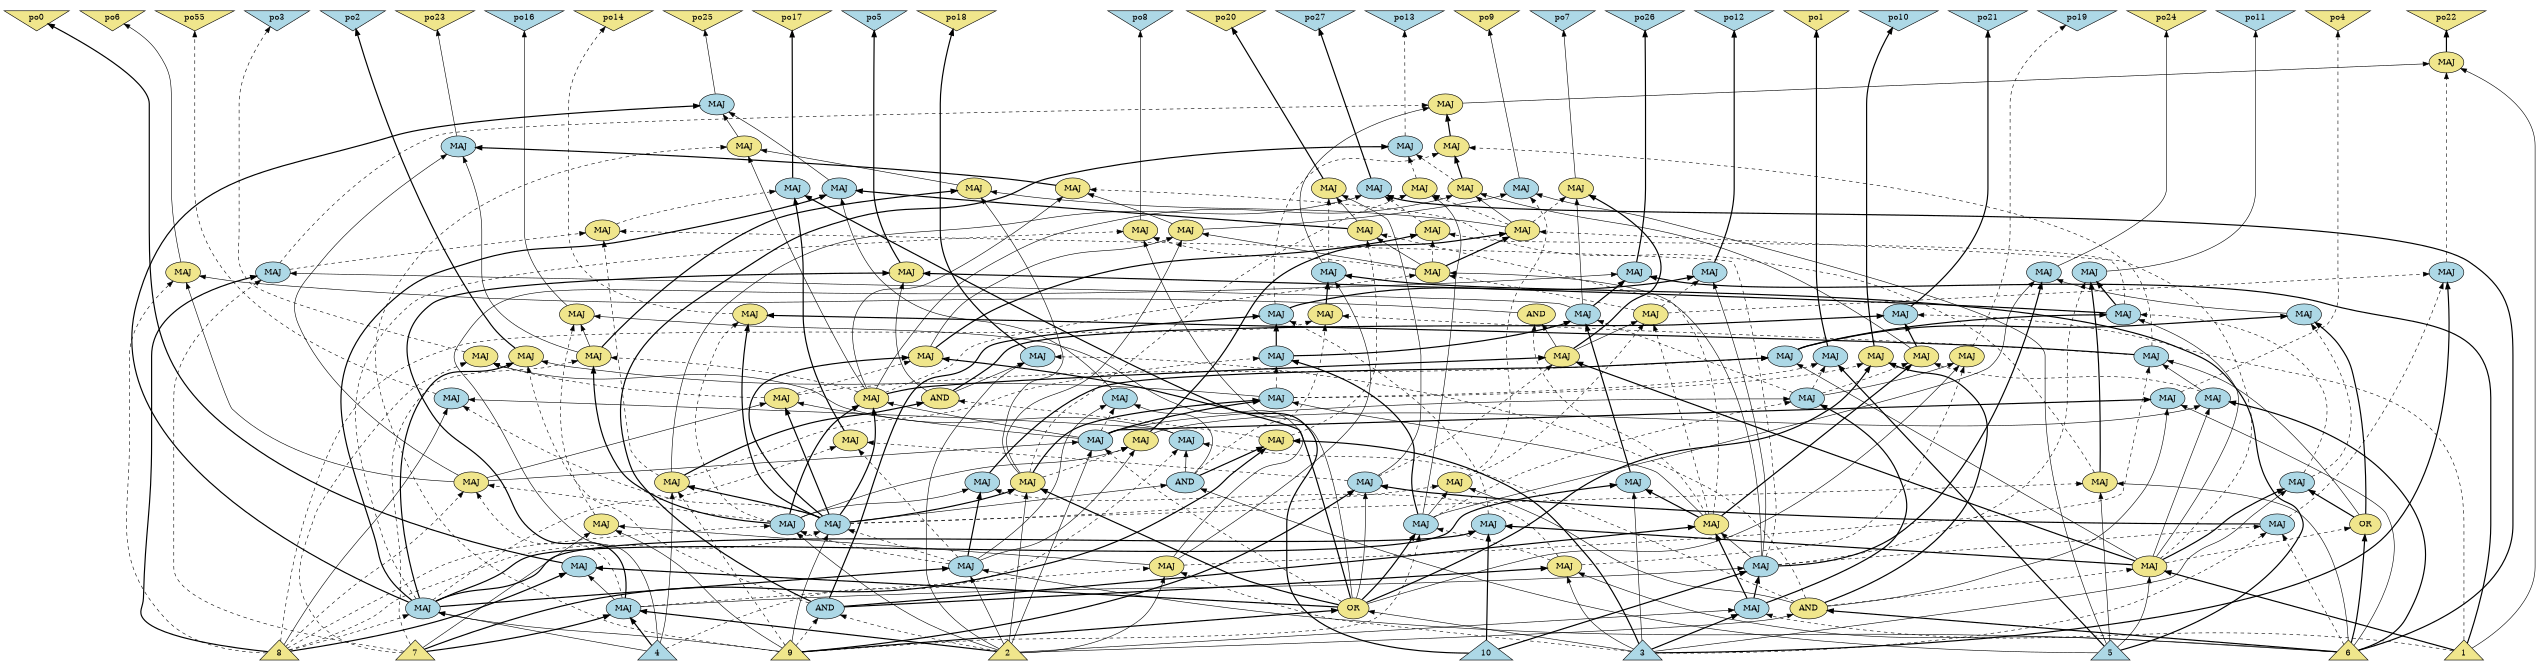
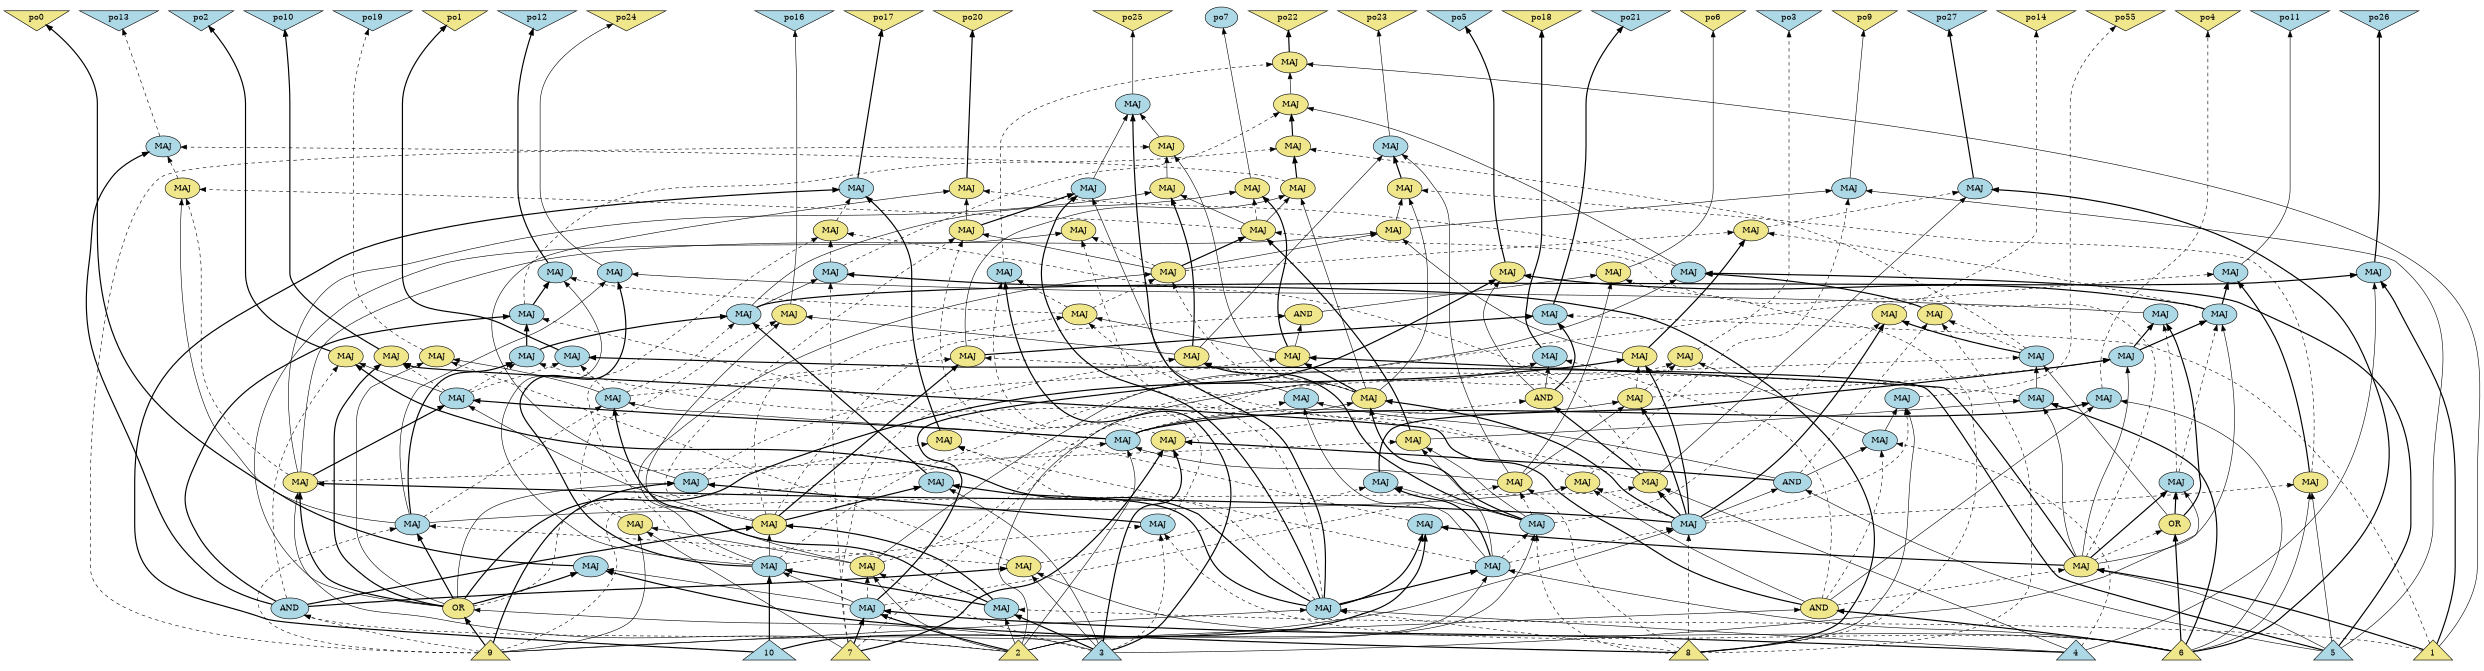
  digraph {
    rankdir=BT
    node [fillcolor=khaki shape=ellipse style=filled]
    edge [style=solid]
    n1 [label=1 shape=triangle]
    n2 [label=2 shape=triangle]
    n3 [fillcolor=lightblue label=3 shape=triangle]
    n4 [fillcolor=lightblue label=4 shape=triangle]
    n5 [fillcolor=lightblue label=5 shape=triangle]
    n6 [label=6 shape=triangle]
    n7 [label=7 shape=triangle]
    n8 [label=8 shape=triangle]
    n9 [label=9 shape=triangle]
    n10 [fillcolor=lightblue label=10 shape=triangle]
    n11 [fillcolor=lightblue label=MAJ]
    n12 [label=OR]
    n13 [fillcolor=lightblue label=MAJ]
    n14 [fillcolor=lightblue label=MAJ]
    n15 [fillcolor=lightblue label=AND]
    n16 [label=AND]
    n17 [fillcolor=lightblue label=MAJ]
    n18 [fillcolor=lightblue label=MAJ]
    n19 [fillcolor=lightblue label=MAJ]
    n20 [label=MAJ]
    n21 [label=MAJ]
    n22 [label=MAJ]
    n23 [fillcolor=lightblue label=MAJ]
    n24 [label=MAJ]
    n25 [fillcolor=lightblue label=MAJ]
    n26 [fillcolor=lightblue label=MAJ]
    n27 [label=OR]
    n28 [fillcolor=lightblue label=MAJ]
    n29 [fillcolor=lightblue label=MAJ]
    n30 [label=MAJ]
    n31 [label=MAJ]
    n32 [label=MAJ]
    n33 [fillcolor=lightblue label=AND]
    n34 [label=MAJ]
    n35 [fillcolor=lightblue label=MAJ]
    n36 [fillcolor=lightblue label=MAJ]
    n37 [fillcolor=lightblue label=MAJ]
    n38 [fillcolor=lightblue label=MAJ]
    n39 [label=MAJ]
    n40 [label=MAJ]
    n41 [fillcolor=lightblue label=MAJ]
    n42 [fillcolor=lightblue label=MAJ]
    n43 [label=MAJ]
    n44 [label=MAJ]
    n45 [label=MAJ]
    n46 [fillcolor=lightblue label=MAJ]
    n47 [fillcolor=lightblue label=MAJ]
    n48 [label=MAJ]
    n49 [fillcolor=lightblue label=MAJ]
    n50 [label=AND]
    n51 [label=MAJ]
    n52 [fillcolor=lightblue label=MAJ]
    n53 [fillcolor=lightblue label=MAJ]
    n54 [fillcolor=lightblue label=MAJ]
    n55 [fillcolor=lightblue label=MAJ]
    n56 [label=MAJ]
    n57 [label=MAJ]
    n58 [fillcolor=lightblue label=MAJ]
    n59 [label=MAJ]
    n60 [fillcolor=lightblue label=MAJ]
    n61 [label=MAJ]
    n62 [label=MAJ]
    n63 [label=MAJ]
    n64 [fillcolor=lightblue label=MAJ]
    n65 [label=MAJ]
    n66 [fillcolor=lightblue label=MAJ]
    n67 [label=MAJ]
    n68 [fillcolor=lightblue label=MAJ]
    n69 [label=AND]
    n70 [fillcolor=lightblue label=MAJ]
    n71 [label=MAJ]
    n72 [fillcolor=lightblue label=MAJ]
    n73 [label=MAJ]
    n74 [label=MAJ]
    n75 [label=MAJ]
    n76 [fillcolor=lightblue label=MAJ]
    n77 [fillcolor=lightblue label=MAJ]
    n78 [label=MAJ]
    n79 [label=MAJ]
    n80 [label=MAJ]
    n81 [fillcolor=lightblue label=MAJ]
    n82 [fillcolor=lightblue label=MAJ]
    n83 [fillcolor=lightblue label=MAJ]
    n84 [fillcolor=lightblue label=MAJ]
    n85 [fillcolor=lightblue label=MAJ]
    n86 [fillcolor=lightblue label=MAJ]
    n87 [fillcolor=lightblue label=MAJ]
    n88 [label=MAJ]
    n89 [label=MAJ]
    n90 [label=MAJ]
    n91 [label=MAJ]
    n92 [label=MAJ]
    n93 [label=MAJ]
    n94 [label=MAJ]
    n95 [fillcolor=lightblue label=MAJ]
    n96 [label=MAJ]
    n97 [label=MAJ]
    n98 [fillcolor=lightblue label=MAJ]
    n99 [label=MAJ]
    n100 [label=MAJ]
    n101 [fillcolor=lightblue label=MAJ]
    n102 [label=MAJ]
    n103 [fillcolor=lightblue label=MAJ]
    n104 [fillcolor=lightblue label=MAJ]
    n105 [label=MAJ]
    n106 [fillcolor=lightblue label=MAJ]
    n107 [label=MAJ]
    n108 [label=MAJ]
    n109 [fillcolor=lightblue label=MAJ]
    n110 [label=MAJ]
    po0 [shape=invtriangle]
    po1 [shape=invtriangle]
    po2 [fillcolor=lightblue shape=invtriangle]
    po3 [fillcolor=lightblue shape=invtriangle]
    po4 [shape=invtriangle]
    po5 [fillcolor=lightblue shape=invtriangle]
    po6 [shape=invtriangle]
-   po7 [fillcolor=lightblue shape=invtriangle]
-   po8 [fillcolor=lightblue shape=invtriangle]
+   po7 [fillcolor=lightblue]
    po9 [shape=invtriangle]
    po10 [fillcolor=lightblue shape=invtriangle]
    po11 [fillcolor=lightblue shape=invtriangle]
    po12 [fillcolor=lightblue shape=invtriangle]
    po13 [fillcolor=lightblue shape=invtriangle]
    po14 [shape=invtriangle]
    n126 [label=po55 shape=invtriangle]
    po16 [fillcolor=lightblue shape=invtriangle]
    po17 [shape=invtriangle]
    po18 [shape=invtriangle]
    po19 [fillcolor=lightblue shape=invtriangle]
    po20 [shape=invtriangle]
    po21 [fillcolor=lightblue shape=invtriangle]
    po22 [shape=invtriangle]
    po23 [shape=invtriangle]
    po24 [shape=invtriangle]
    po25 [shape=invtriangle]
    po26 [fillcolor=lightblue shape=invtriangle]
    po27 [fillcolor=lightblue shape=invtriangle]
    subgraph sub_1 {
      rank=same
      n1
      n2
      n3
      n4
      n5
      n6
      n7
      n8
      n9
      n10
    }
    subgraph sub_2 {
      rank=same
      n11
      n12
      n13
      n14
      n15
      n16
    }
    subgraph sub_3 {
      rank=same
      n17
      n18
      n19
      n20
      n21
      n22
    }
    subgraph sub_4 {
      rank=same
      n23
      n24
      n25
      n26
      n27
      n28
      n29
      n30
    }
    subgraph sub_5 {
      rank=same
      n31
      n32
      n33
      n34
      n35
      n36
      n37
      n38
      n39
      n40
    }
    subgraph sub_6 {
      rank=same
      n41
      n42
      n43
      n44
      n45
    }
    subgraph sub_7 {
      rank=same
      n46
      n47
      n48
      n49
      n50
      n51
      n52
      n53
      n54
    }
    subgraph sub_8 {
      rank=same
      n55
      n56
      n57
      n58
      n59
      n60
      n61
      n62
      n63
      n64
      n65
      n66
      n67
    }
    subgraph sub_9 {
      rank=same
      n68
      n69
      n70
      n71
      n72
      n73
      n74
      n75
      n76
      n77
    }
    subgraph sub_10 {
      rank=same
      n78
      n79
      n80
      n81
      n82
      n83
      n84
      n85
      n86
      n87
    }
    subgraph sub_11 {
      rank=same
      n88
      n89
      n90
      n91
      n92
      n93
    }
    subgraph sub_12 {
      rank=same
      n94
      n95
      n96
      n97
      n98
      n99
      n100
      n101
      n102
      n103
    }
    subgraph sub_13 {
      rank=same
      n104
      n105
      n106
      n107
    }
    subgraph sub_14 {
      rank=same
      n108
      n109
    }
    subgraph sub_15 {
      rank=same
      n110
    }
    subgraph sub_16 {
      rank=same
      po0
      po1
      po2
      po3
      po4
      po5
      po6
      po7
-     po8
      po9
      po10
      po11
      po12
      po13
      po14
      n126
      po16
      po17
      po18
      po19
      po20
      po21
      po22
      po23
      po24
      po25
      po26
      po27
    }
    n1 -> n14 [style=dashed]
    n1 -> n21 [style=bold]
    n1 -> n76 [style=dashed]
    n1 -> n87 [style=bold]
    n1 -> n110
    n2 -> n11 [style=bold]
    n2 -> n14
    n2 -> n15 [style=dashed]
    n2 -> n16
    n2 -> n18
    n2 -> n22
    n2 -> n23
    n2 -> n32
    n2 -> n41
    n2 -> n66
    n3 -> n12
    n3 -> n14 [style=bold]
    n3 -> n20
    n3 -> n22 [style=dashed]
    n3 -> n28 [style=dashed]
    n3 -> n36
    n3 -> n38
    n3 -> n43 [style=bold]
    n3 -> n85 [style=bold]
    n4 -> n11 [style=bold]
    n4 -> n13
    n4 -> n34
    n4 -> n42 [style=dashed]
    n4 -> n87
    n5 -> n21
    n5 -> n33
    n5 -> n40
    n5 -> n55 [style=bold]
    n5 -> n84 [style=bold]
    n5 -> n95
    n6 -> n16 [style=bold]
    n6 -> n18
    n6 -> n20
    n6 -> n27 [style=bold]
    n6 -> n28 [style=dashed]
    n6 -> n40
    n6 -> n49
    n6 -> n52 [style=bold]
    n6 -> n103 [style=bold]
    n7 -> n11 [style=bold]
    n7 -> n30
    n7 -> n43 [style=bold]
    n7 -> n57 [style=dashed]
    n7 -> n65 [style=dashed]
    n7 -> n83 [style=dashed]
    n8 -> n13 [style=dashed]
    n8 -> n17 [style=bold]
    n8 -> n23 [style=dashed]
    n8 -> n25 [style=dashed]
    n8 -> n31 [style=dashed]
    n8 -> n53
    n8 -> n75 [style=dashed]
    n8 -> n79 [style=dashed]
    n8 -> n83 [style=bold]
    n9 -> n12 [style=bold]
    n9 -> n13
    n9 -> n15 [style=dashed]
    n9 -> n25
    n9 -> n26 [style=dashed]
    n9 -> n30
    n9 -> n34 [style=dashed]
    n9 -> n37 [style=bold]
    n9 -> n107 [style=dashed]
    n10 -> n19 [style=bold]
    n10 -> n29 [style=bold]
    n10 -> n98 [style=bold]
    n11 -> n17
    n11 -> n19
    n11 -> n22 [style=dashed]
    n11 -> n31 [style=dashed]
    n11 -> n78 [style=bold]
    n12 -> n17 [style=bold]
    n12 -> n26 [style=bold]
    n12 -> n32 [style=bold]
    n12 -> n37
    n12 -> n41 [style=dashed]
    n12 -> n61 [style=bold]
    n12 -> n62 [style=bold]
    n12 -> n67
    n12 -> n89
    n13 -> n18 [style=bold]
    n13 -> n29 [style=bold]
    n13 -> n38 [style=bold]
    n13 -> n45 [style=dashed]
    n13 -> n56 [style=bold]
    n13 -> n89 [style=dashed]
    n13 -> n101 [style=bold]
    n13 -> n109 [style=bold]
    n14 -> n19 [style=bold]
    n14 -> n24 [style=bold]
    n14 -> n47 [style=bold]
    n15 -> n20 [style=bold]
    n15 -> n24 [style=bold]
    n15 -> n56 [style=dashed]
    n15 -> n72 [style=bold]
    n15 -> n104 [style=bold]
    n16 -> n21 [style=dashed]
    n16 -> n39
    n16 -> n42 [style=dashed]
    n16 -> n49
    n16 -> n62 [style=bold]
    n16 -> n66 [style=dashed]
    n17 -> po0 [style=bold]
    n18 -> n23 [style=dashed]
    n18 -> n25 [style=dashed]
    n18 -> n35 [style=bold]
    n18 -> n44
    n18 -> n45 [style=dashed]
    n18 -> n54
    n19 -> n24
    n19 -> n28 [style=dashed]
    n19 -> n80
    n19 -> n81 [style=dashed]
    n19 -> n82
    n19 -> n86 [style=bold]
    n19 -> n91 [style=dashed]
    n20 -> n26 [style=dashed]
    n20 -> n35 [style=dashed]
    n20 -> n67 [style=dashed]
    n21 -> n27 [style=dashed]
    n21 -> n29 [style=bold]
    n21 -> n36 [style=bold]
    n21 -> n52
    n21 -> n58
    n21 -> n59 [style=bold]
    n21 -> n68
    n21 -> n88 [style=dashed]
    n22 -> n30
    n22 -> n64 [style=dashed]
    n22 -> n74
    n22 -> n84
    n23 -> n31 [style=dashed]
    n23 -> n35
    n23 -> n44
    n23 -> n51 [style=bold]
    n23 -> n65 [style=bold]
    n23 -> n73 [style=dashed]
    n24 -> n38 [style=bold]
    n24 -> n46
    n24 -> n63 [style=bold]
    n24 -> n69 [style=dashed]
    n24 -> n71 [style=dashed]
    n24 -> n92 [style=dashed]
    n25 -> n32 [style=bold]
    n25 -> n33
    n25 -> n34 [style=bold]
    n25 -> n39 [style=dashed]
    n25 -> n40 [style=dashed]
    n25 -> n48 [style=bold]
    n25 -> n51 [style=bold]
    n25 -> n53 [style=dashed]
    n25 -> n61 [style=bold]
    n25 -> n73 [style=bold]
    n26 -> n39
    n26 -> n47 [style=dashed]
    n26 -> n60 [style=bold]
    n26 -> n86
    n26 -> n96
    n27 -> n36 [style=bold]
    n27 -> n64
    n27 -> n77 [style=bold]
    n28 -> n37 [style=bold]
    n28 -> n85 [style=dashed]
    n29 -> n72 [style=dashed]
    n30 -> n74 [style=dashed]
    n31 -> n41
    n31 -> n48
    n31 -> n79
    n31 -> n106
    n32 -> n44 [style=dashed]
    n32 -> n46 [style=bold]
    n32 -> n90
    n32 -> n96 [style=dashed]
    n32 -> n102
    n33 -> n42
    n33 -> n43 [style=bold]
    n33 -> n54
    n33 -> n75 [style=dashed]
    n34 -> n50 [style=bold]
    n34 -> n60 [style=dashed]
    n34 -> n91 [style=dashed]
    n34 -> n103
    n35 -> n58 [style=bold]
    n36 -> n68 [style=dashed]
    n36 -> n77 [style=dashed]
    n37 -> n45 [style=dashed]
    n37 -> n59 [style=dashed]
    n37 -> n99
    n38 -> n70 [style=bold]
    n39 -> n71 [style=dashed]
    n39 -> n95 [style=dashed]
    n40 -> n81 [style=bold]
    n40 -> n100 [style=dashed]
    n41 -> n46 [style=bold]
    n41 -> n47
    n41 -> n48
    n41 -> n49 [style=bold]
    n41 -> n51
    n41 -> n54 [style=dashed]
    n42 -> n53
    n42 -> n57
    n43 -> n50 [style=dashed]
    n43 -> n92 [style=dashed]
    n44 -> n52
    n44 -> n88 [style=bold]
    n45 -> n98 [style=bold]
    n46 -> n55 [style=dashed]
    n46 -> n56
    n46 -> n60 [style=dashed]
    n46 -> n62 [style=dashed]
    n47 -> n55 [style=dashed]
    n47 -> n63 [style=dashed]
    n47 -> n67
    n47 -> n70 [style=dashed]
    n48 -> n57 [style=dashed]
    n48 -> n58 [style=dashed]
    n48 -> n61 [style=dashed]
    n49 -> po4 [style=dashed]
    n50 -> n66
    n50 -> n76 [style=bold]
    n50 -> n78
    n51 -> n59 [style=bold]
    n51 -> n65 [style=dashed]
    n51 -> n80 [style=dashed]
    n51 -> n97
    n51 -> n100
    n51 -> n107
    n52 -> n63 [style=dashed]
    n52 -> n64
    n53 -> n126 [style=dashed]
    n54 -> n101
    n55 -> po1 [style=bold]
    n56 -> po2 [style=bold]
    n57 -> po3 [style=dashed]
    n58 -> n68 [style=bold]
    n58 -> n77 [style=bold]
    n59 -> n69
    n59 -> n71
    n59 -> n94 [style=bold]
    n60 -> n70 [style=bold]
    n60 -> n72 [style=bold]
    n61 -> n90
    n61 -> n93 [style=bold]
    n62 -> po10 [style=bold]
    n63 -> n76 [style=bold]
    n63 -> n97
    n64 -> n73 [style=bold]
    n64 -> n75 [style=dashed]
    n64 -> n105 [style=dashed]
    n65 -> n74
    n65 -> n102 [style=bold]
    n65 -> n106
    n66 -> po18 [style=bold]
    n67 -> po19 [style=dashed]
    n68 -> n78 [style=bold]
    n68 -> n81 [style=bold]
    n68 -> n93 [style=dashed]
    n69 -> n79
    n70 -> n83
    n70 -> n87 [style=bold]
    n70 -> n94
    n71 -> n80 [style=dashed]
    n71 -> n82 [style=dashed]
    n71 -> n85 [style=dashed]
    n72 -> n82 [style=bold]
    n72 -> n105 [style=dashed]
    n73 -> po14 [style=dashed]
    n74 -> po16
    n75 -> n84 [style=bold]
    n76 -> po21 [style=bold]
    n77 -> n86
    n78 -> po5 [style=bold]
    n79 -> po6
    n80 -> n88 [style=bold]
    n80 -> n89 [style=dashed]
    n80 -> n90
    n80 -> n92
    n80 -> n93 [style=dashed]
    n81 -> po11
    n82 -> po12 [style=bold]
    n83 -> n91 [style=dashed]
    n83 -> n108 [style=dashed]
    n84 -> n99 [style=dashed]
    n84 -> n108
    n85 -> n110 [style=dashed]
    n86 -> po24
    n87 -> po26 [style=bold]
    n88 -> n94 [style=dashed]
    n88 -> n96 [style=dashed]
    n88 -> n97
    n88 -> n102
-   n89 -> po8
    n90 -> n95
    n90 -> n100
    n91 -> n98 [style=dashed]
    n92 -> n99
    n92 -> n101 [style=bold]
    n93 -> n103 [style=dashed]
    n94 -> po7
    n95 -> po9
    n96 -> n104 [style=dashed]
    n97 -> n104 [style=dashed]
    n97 -> n105 [style=bold]
    n98 -> po17 [style=bold]
    n99 -> po20 [style=bold]
    n100 -> n106 [style=bold]
    n101 -> n109
    n102 -> n107
    n103 -> po27 [style=bold]
    n104 -> po13 [style=dashed]
    n105 -> n108 [style=bold]
    n106 -> po23
    n107 -> n109
    n108 -> n110
    n109 -> po25
    n110 -> po22 [style=bold]
  }
